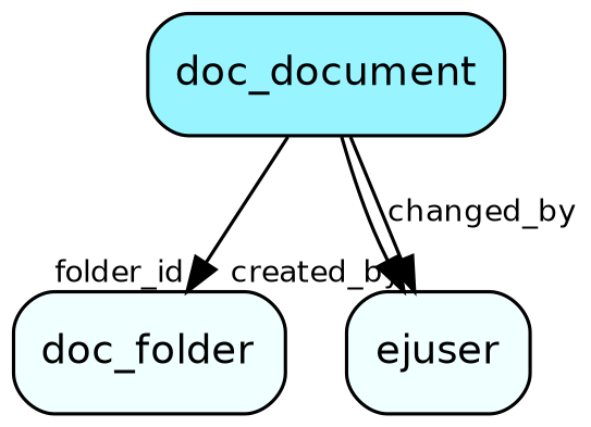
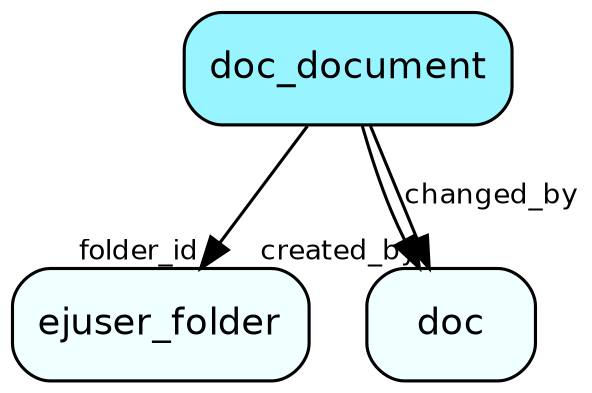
  digraph {
    node [fillcolor=azure1 fontname=Helvetica fontsize=12 shape=box style="rounded, filled"]
    edge [fontname=Helvetica fontsize=9]
    doc_document [fillcolor=cadetblue1]
-   doc_folder
-   ejuser
+   doc_folder [label=ejuser_folder]
+   ejuser [label=doc]
    doc_document -> doc_folder [headlabel=folder_id]
    doc_document -> ejuser [headlabel=created_by]
    doc_document -> ejuser [label=changed_by]
  }
